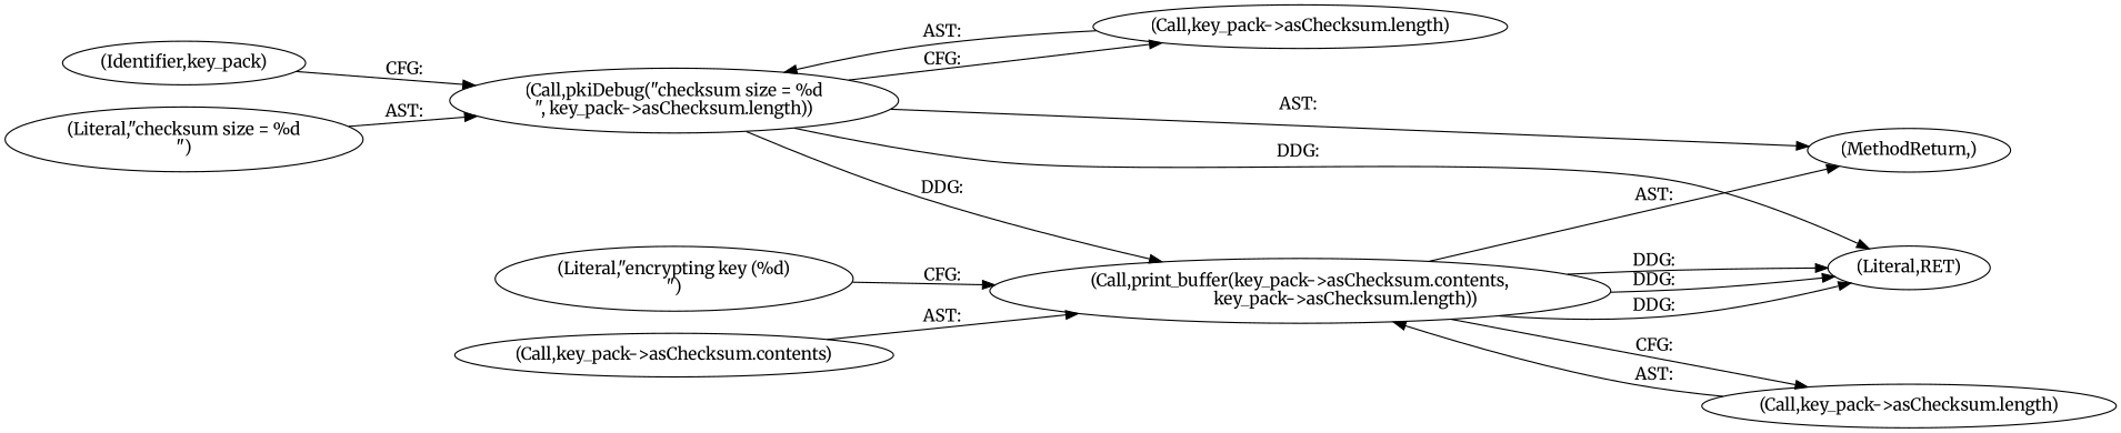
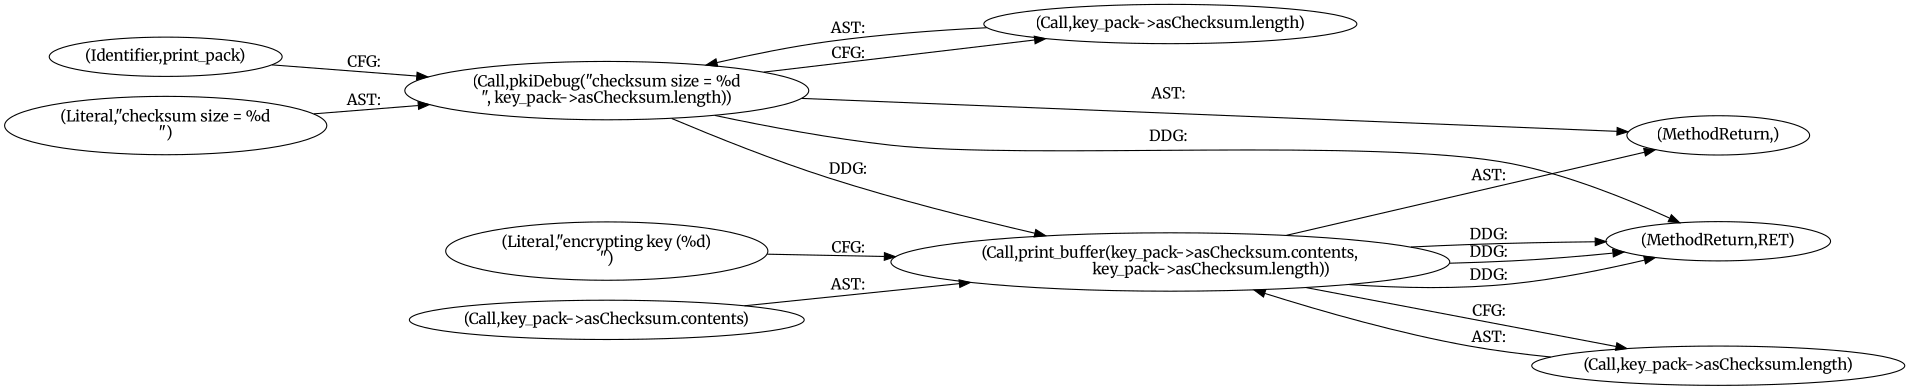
  digraph {
    fontname=Merriweather
    rankdir=LR
    node [fontname=Merriweather]
    edge [fontname=Merriweather]
    n1 [label="(Call,print_buffer(key_pack->asChecksum.contents,\n                         key_pack->asChecksum.length))"]
    n2 [label="(MethodReturn,)"]
-   n3 [label="(Literal,RET)"]
+   n3 [label="(MethodReturn,RET)"]
    n4 [label="(Call,key_pack->asChecksum.length)"]
    n5 [label="(Call,pkiDebug(\"checksum size = %d\n\", key_pack->asChecksum.length))"]
    n6 [label="(Call,key_pack->asChecksum.length)"]
    n7 [label="(Call,key_pack->asChecksum.contents)"]
    n8 [label="(Literal,\"encrypting key (%d)\n\")"]
-   n9 [label="(Identifier,key_pack)"]
+   n9 [label="(Identifier,print_pack)"]
    n10 [label="(Literal,\"checksum size = %d\n\")"]
    n1 -> n2 [label="AST: "]
    n1 -> n3 [label="DDG: "]
    n1 -> n3 [label="DDG: "]
    n1 -> n3 [label="DDG: "]
    n1 -> n4 [label="CFG: "]
    n4 -> n1 [label="AST: "]
    n5 -> n1 [label="DDG: "]
    n5 -> n2 [label="AST: "]
    n5 -> n3 [label="DDG: "]
    n5 -> n6 [label="CFG: "]
    n6 -> n5 [label="AST: "]
    n7 -> n1 [label="AST: "]
    n8 -> n1 [label="CFG: "]
    n9 -> n5 [label="CFG: "]
    n10 -> n5 [label="AST: "]
  }
